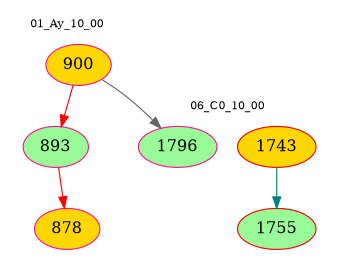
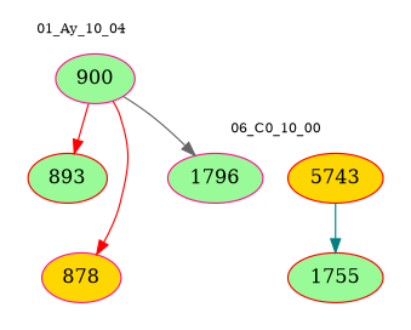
  digraph {
    node [color=deeppink fillcolor=palegreen style=filled]
    edge [color=red]
-   n1 [fillcolor=gold label=900]
-   n2 [label=893]
+   n1 [label=900]
+   n2 [color=red label=893]
    n3 [fillcolor=gold label=878]
-   n4 [color=red fillcolor=gold label=1743]
+   n4 [color=red fillcolor=gold label=5743]
    n5 [color=red label=1755]
    n6 [label=1796]
    subgraph cluster_1 {
      color=white
      fontsize=10
-     label="01_Ay_10_00"
+     label="01_Ay_10_04"
      n1
      n2
      n3
    }
    subgraph cluster_2 {
      color=white
      fontsize=10
      label="06_C0_10_00"
      n4
      n5
      n6
    }
    n1 -> n2
    n1 -> n6 [color=gray40]
-   n2 -> n3
+   n1 -> n3
    n4 -> n5 [color=teal]
  }
